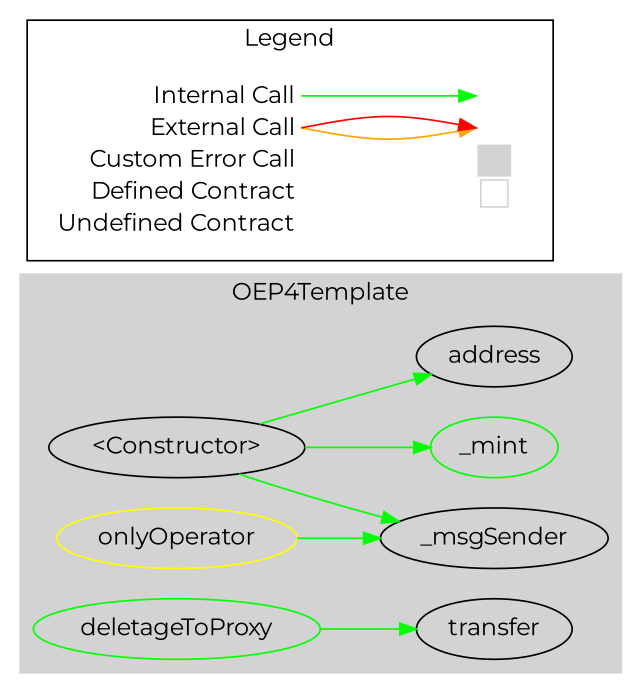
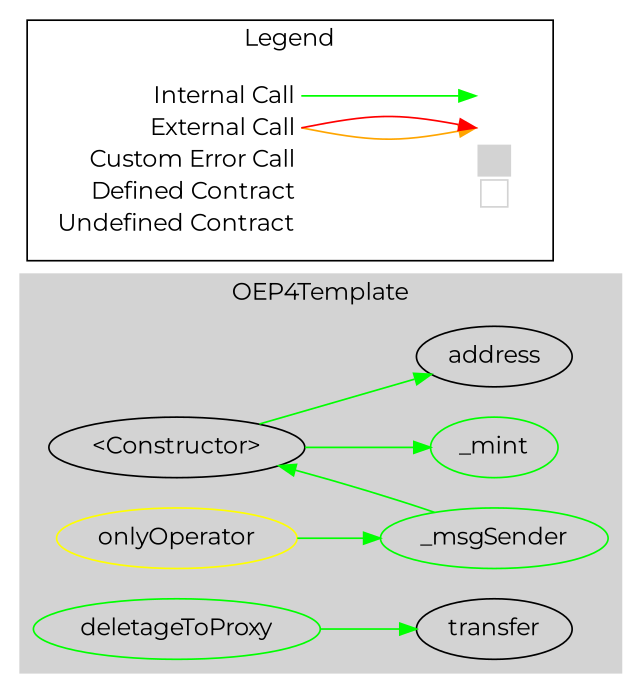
  digraph {
    compound=true
    fontname=Montserrat
    rankdir=LR
    node [fontname=Montserrat]
    edge [color=green fontname=Montserrat]
    n1 [color=black label="<Constructor>"]
    n2 [color=yellow label=onlyOperator]
    n3 [color=green label=deletageToProxy]
    n4 [color=green label=_mint]
    n5 [label=address]
-   n6 [label=_msgSender]
+   n6 [label=_msgSender color=green]
    n7 [label=transfer]
    n8 [label=<<table border="0" cellpadding="2" cellspacing="0" cellborder="0">   <tr><td align="right" port="i1">Internal Call</td></tr>   <tr><td align="right" port="i2">External Call</td></tr>   <tr><td align="right" port="i2">Custom Error Call</td></tr>   <tr><td align="right" port="i3">Defined Contract</td></tr>   <tr><td align="right" port="i4">Undefined Contract</td></tr>   </table>> shape=plaintext]
    n9 [label=<<table border="0" cellpadding="2" cellspacing="0" cellborder="0">   <tr><td port="i1">&nbsp;&nbsp;&nbsp;</td></tr>   <tr><td port="i2">&nbsp;&nbsp;&nbsp;</td></tr>   <tr><td port="i3" bgcolor="lightgray">&nbsp;&nbsp;&nbsp;</td></tr>   <tr><td port="i4">     <table border="1" cellborder="0" cellspacing="0" cellpadding="7" color="lightgray">       <tr>        <td></td>       </tr>      </table>   </td></tr>   </table>> shape=plaintext]
    subgraph cluster_1 {
      bgcolor=lightgray
      color=lightgray
      label=OEP4Template
      style=filled
      n1
      n2
      n3
      n4
      n5
      n6
      n7
    }
    subgraph cluster_2 {
      label=Legend
      n8
      n9
    }
    n1 -> n4
    n1 -> n5
-   n1 -> n6
+   n6 -> n1
    n2 -> n6
    n3 -> n7
    n8 -> n9 [headport="i1:w" tailport="i1:e"]
    n8 -> n9 [color=orange headport="i2:w" tailport="i2:e"]
    n8 -> n9 [color=red headport="i2:w" tailport="i2:e"]
  }
